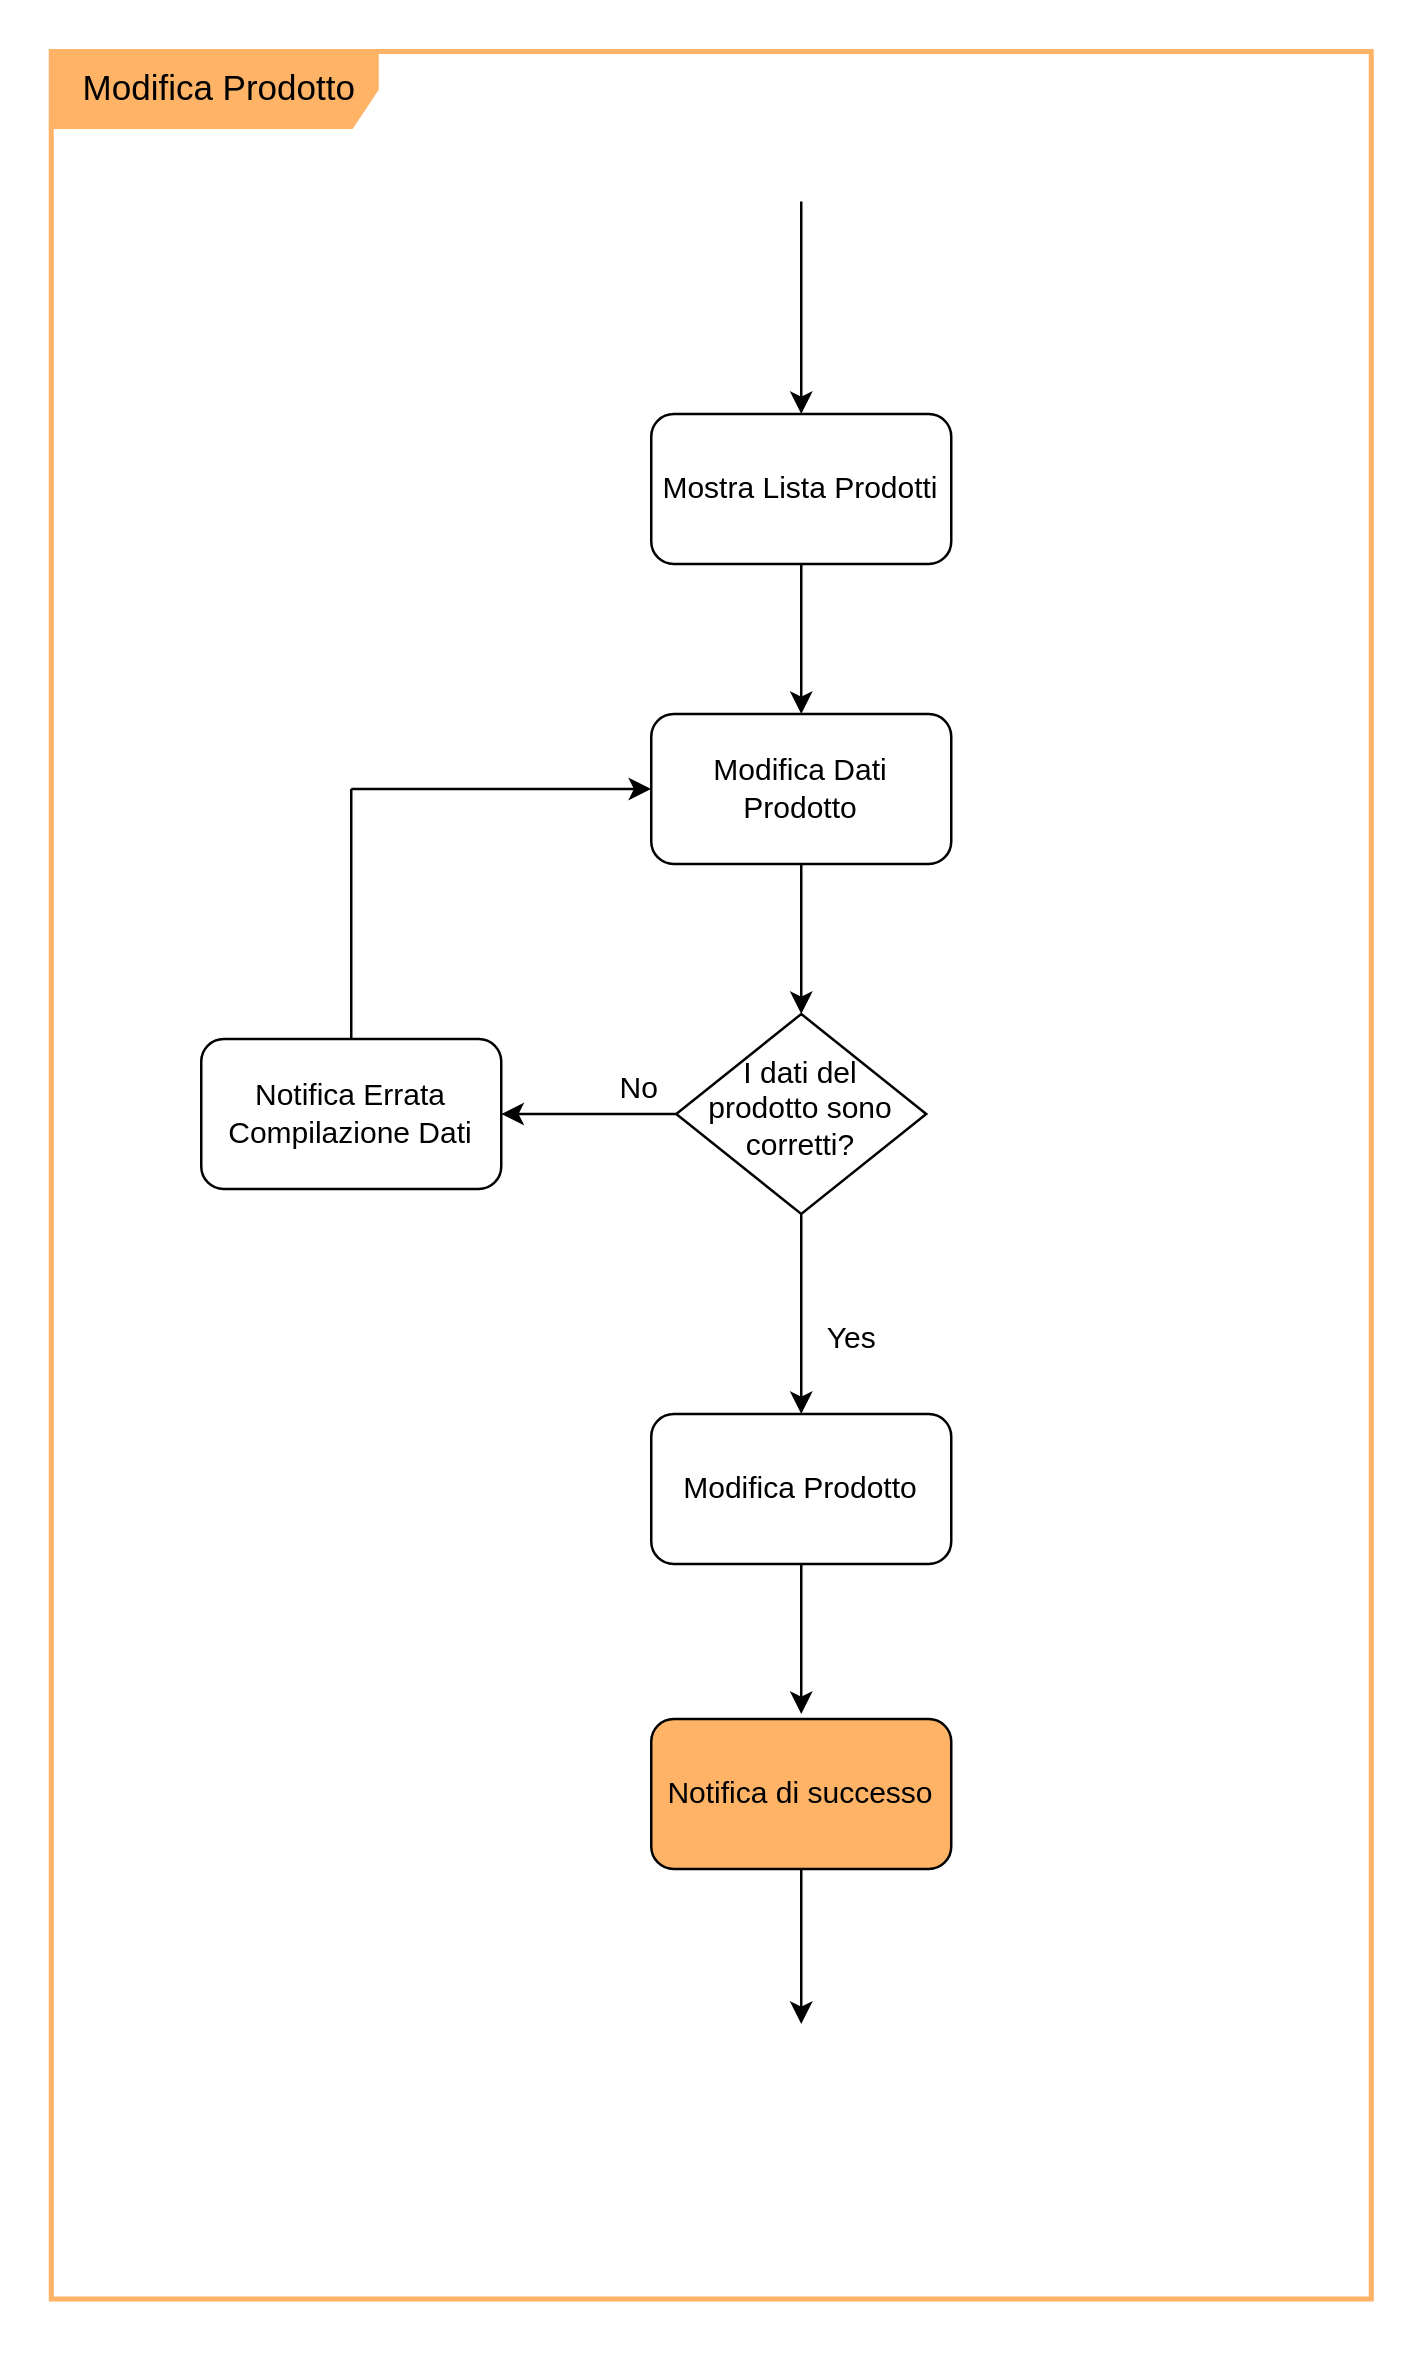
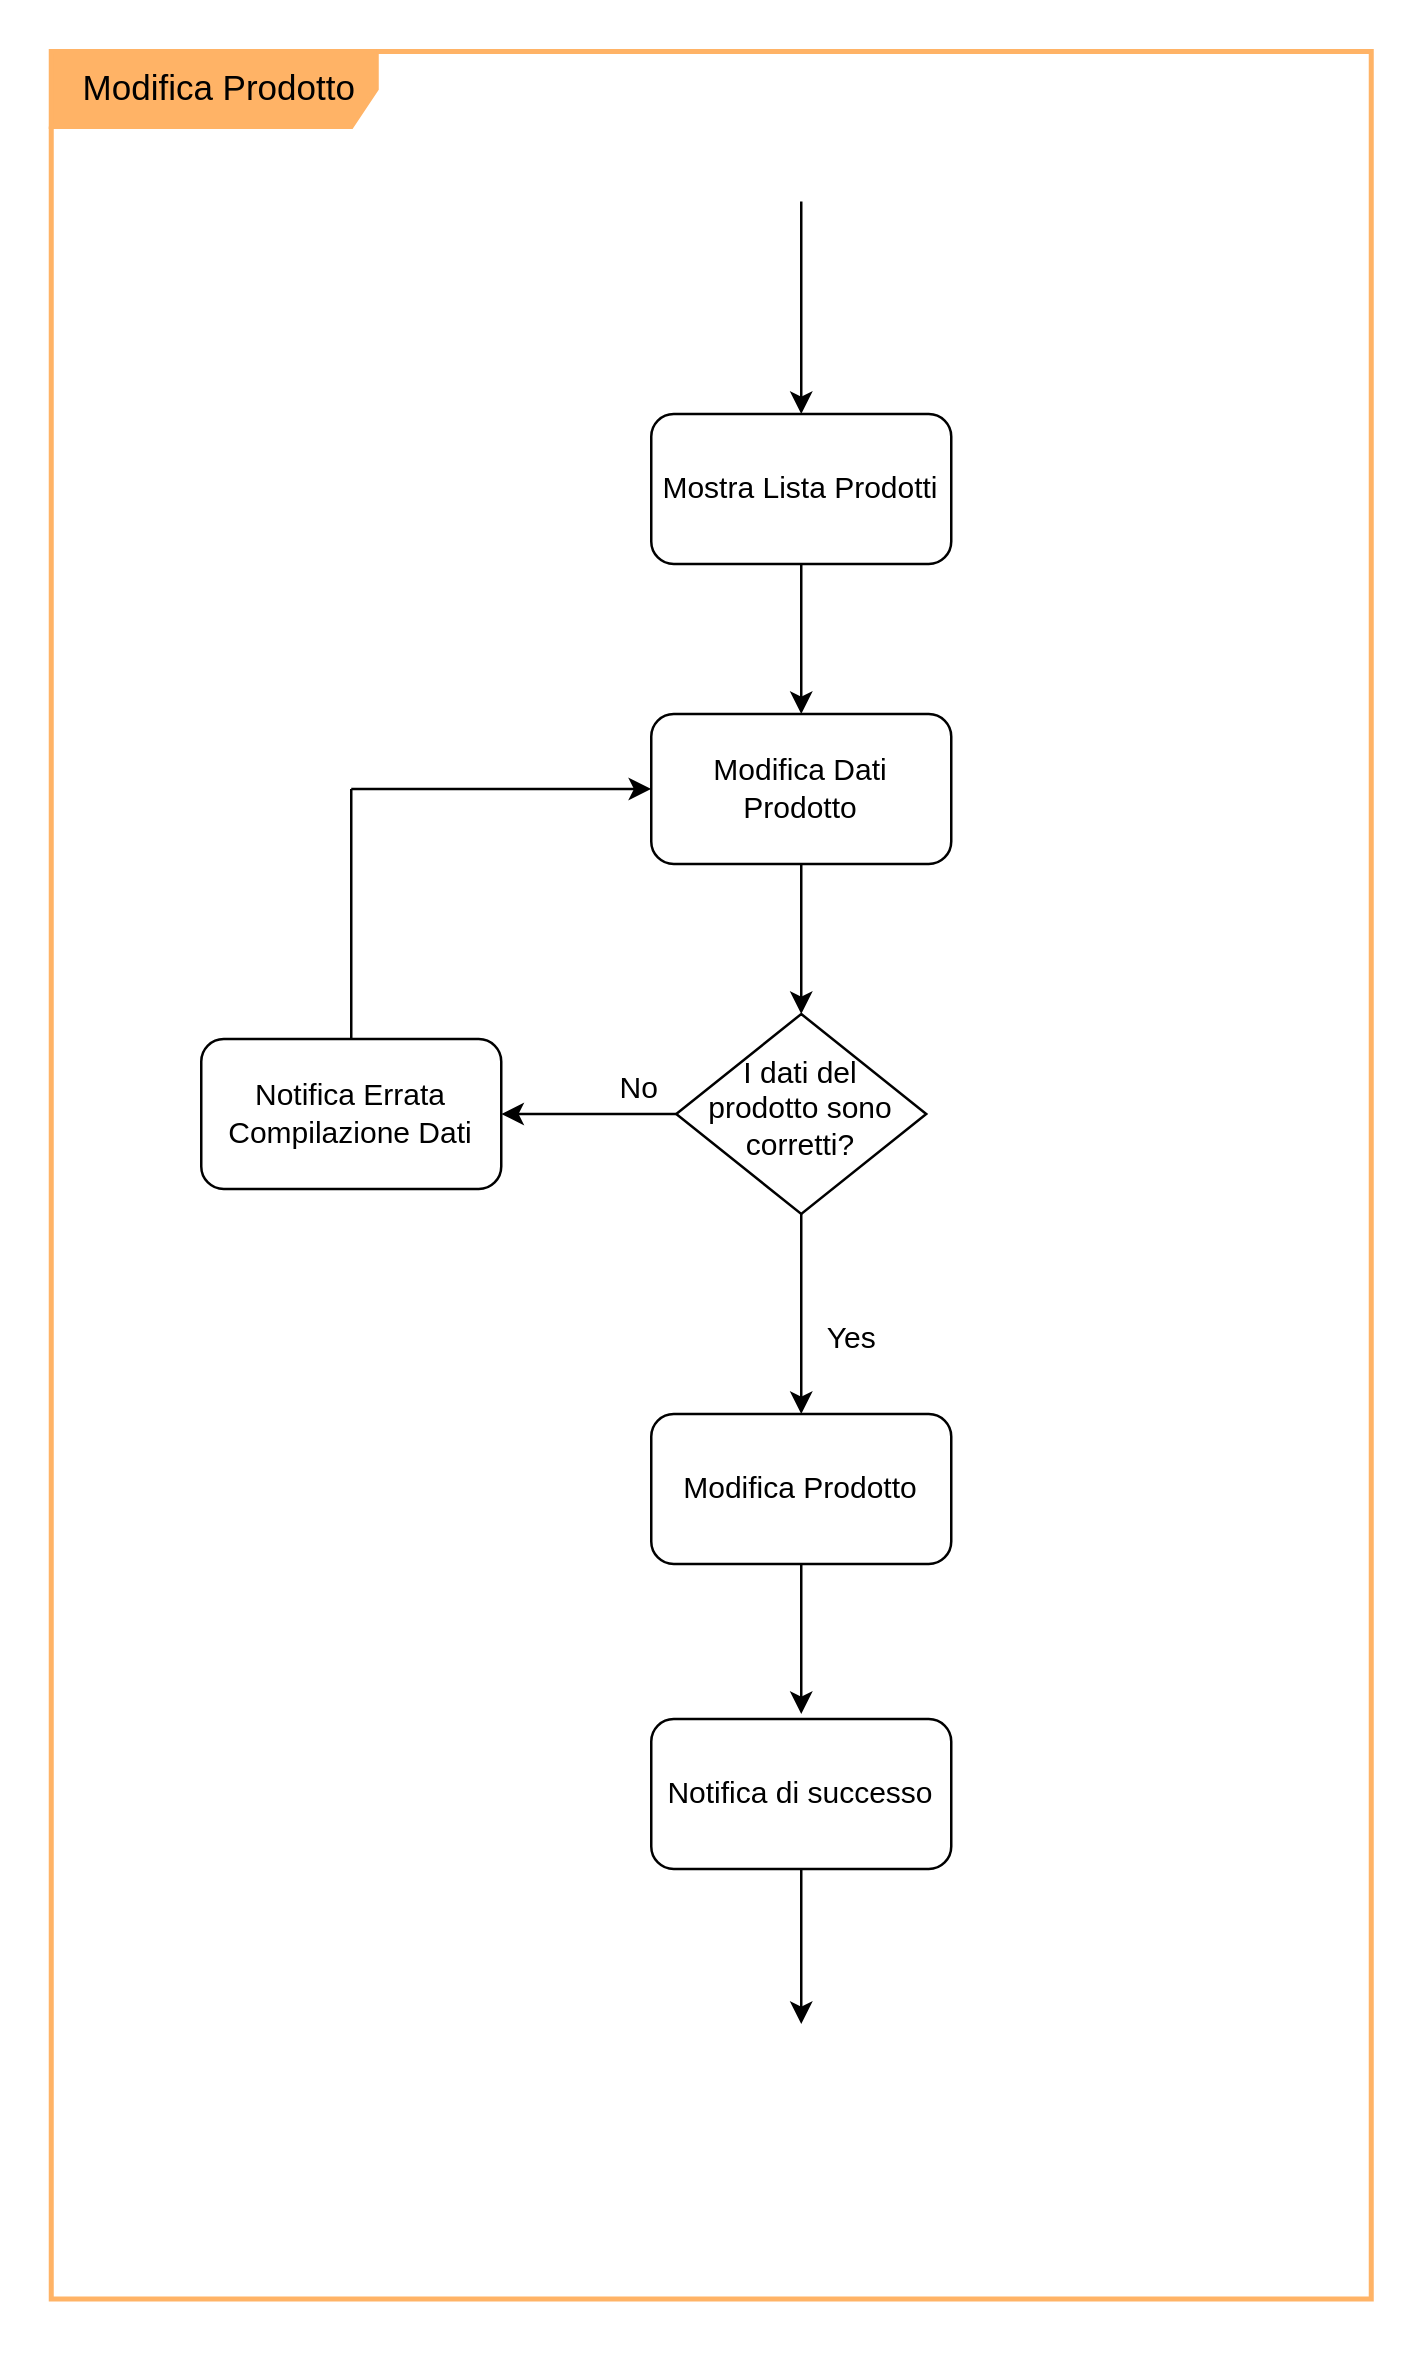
  <mxCell id="0" />
  <mxCell id="1" parent="0" />
  <mxCell id="2" style="edgeStyle=orthogonalEdgeStyle;rounded=0;orthogonalLoop=1;jettySize=auto;html=1;" edge="1" parent="1" source="3"><mxGeometry relative="1" as="geometry"><mxPoint x="320" y="165" as="targetPoint" /></mxGeometry></mxCell>
  <mxCell id="3" value="" style="shape=image;html=1;verticalAlign=top;verticalLabelPosition=bottom;labelBackgroundColor=#ffffff;imageAspect=0;aspect=fixed;image=https://cdn4.iconfinder.com/data/icons/essential-app-2/16/record-round-circle-dot-128.png" vertex="1" parent="1"><mxGeometry x="302.5" y="45" width="35" height="35" as="geometry" /></mxCell>
  <mxCell id="4" style="edgeStyle=orthogonalEdgeStyle;rounded=0;orthogonalLoop=1;jettySize=auto;html=1;" edge="1" parent="1" source="5"><mxGeometry relative="1" as="geometry"><mxPoint x="320" y="285" as="targetPoint" /></mxGeometry></mxCell>
  <mxCell id="5" value="Mostra Lista Prodotti" style="rounded=1;whiteSpace=wrap;html=1;" vertex="1" parent="1"><mxGeometry x="260" y="165" width="120" height="60" as="geometry" /></mxCell>
  <mxCell id="6" style="edgeStyle=orthogonalEdgeStyle;rounded=0;orthogonalLoop=1;jettySize=auto;html=1;" edge="1" parent="1" source="7"><mxGeometry relative="1" as="geometry"><mxPoint x="320" y="405" as="targetPoint" /></mxGeometry></mxCell>
  <mxCell id="7" value="Modifica Dati Prodotto" style="rounded=1;whiteSpace=wrap;html=1;" vertex="1" parent="1"><mxGeometry x="260" y="285" width="120" height="60" as="geometry" /></mxCell>
  <mxCell id="8" style="edgeStyle=orthogonalEdgeStyle;rounded=0;orthogonalLoop=1;jettySize=auto;html=1;" edge="1" parent="1" source="10"><mxGeometry relative="1" as="geometry"><mxPoint x="320" y="565" as="targetPoint" /></mxGeometry></mxCell>
  <mxCell id="9" style="edgeStyle=orthogonalEdgeStyle;rounded=0;orthogonalLoop=1;jettySize=auto;html=1;" edge="1" parent="1" source="10" target="12"><mxGeometry relative="1" as="geometry"><mxPoint x="200" y="445" as="targetPoint" /></mxGeometry></mxCell>
  <mxCell id="10" value="I dati del prodotto sono corretti?" style="rhombus;whiteSpace=wrap;html=1;shadow=0;fontFamily=Helvetica;fontSize=12;align=center;strokeWidth=1;spacing=6;spacingTop=-4;" vertex="1" parent="1"><mxGeometry x="270" y="405" width="100" height="80" as="geometry" /></mxCell>
  <mxCell id="11" value="Yes" style="text;html=1;align=center;verticalAlign=middle;resizable=0;points=[];autosize=1;strokeColor=none;" vertex="1" parent="1"><mxGeometry x="320" y="525" width="40" height="20" as="geometry" /></mxCell>
  <mxCell id="12" value="Notifica Errata Compilazione Dati" style="rounded=1;whiteSpace=wrap;html=1;" vertex="1" parent="1"><mxGeometry x="80" y="415" width="120" height="60" as="geometry" /></mxCell>
  <mxCell id="13" value="" style="endArrow=none;html=1;exitX=0.5;exitY=0;exitDx=0;exitDy=0;" edge="1" parent="1" source="12"><mxGeometry width="50" height="50" relative="1" as="geometry"><mxPoint x="270" y="455" as="sourcePoint" /><mxPoint x="140" y="315" as="targetPoint" /></mxGeometry></mxCell>
  <mxCell id="14" value="" style="endArrow=classic;html=1;entryX=0;entryY=0.5;entryDx=0;entryDy=0;" edge="1" parent="1" target="7"><mxGeometry width="50" height="50" relative="1" as="geometry"><mxPoint x="140" y="315" as="sourcePoint" /><mxPoint x="320" y="405" as="targetPoint" /></mxGeometry></mxCell>
  <mxCell id="15" value="No" style="text;html=1;align=center;verticalAlign=middle;resizable=0;points=[];autosize=1;strokeColor=none;" vertex="1" parent="1"><mxGeometry x="240" y="425" width="30" height="20" as="geometry" /></mxCell>
  <mxCell id="16" style="edgeStyle=orthogonalEdgeStyle;rounded=0;orthogonalLoop=1;jettySize=auto;html=1;" edge="1" parent="1" source="17"><mxGeometry relative="1" as="geometry"><mxPoint x="320" y="685" as="targetPoint" /></mxGeometry></mxCell>
  <mxCell id="17" value="Modifica Prodotto" style="rounded=1;whiteSpace=wrap;html=1;" vertex="1" parent="1"><mxGeometry x="260" y="565" width="120" height="60" as="geometry" /></mxCell>
  <mxCell id="18" value="" style="shape=image;html=1;verticalAlign=top;verticalLabelPosition=bottom;labelBackgroundColor=#ffffff;imageAspect=0;aspect=fixed;image=https://cdn4.iconfinder.com/data/icons/ionicons/512/icon-ios7-circle-filled-128.png" vertex="1" parent="1"><mxGeometry x="295" y="809" width="50" height="50" as="geometry" /></mxCell>
  <mxCell id="19" value="&lt;font style=&quot;font-size: 14px&quot;&gt;Modifica Prodotto&lt;/font&gt;" style="shape=umlFrame;whiteSpace=wrap;html=1;width=130;height=30;boundedLbl=1;verticalAlign=middle;align=center;spacingLeft=5;fillColor=#FFB366;strokeColor=#FFB366;strokeWidth=2;" vertex="1" parent="1"><mxGeometry x="20" y="20" width="528" height="899" as="geometry" /></mxCell>
  <mxCell id="20" style="edgeStyle=orthogonalEdgeStyle;rounded=0;orthogonalLoop=1;jettySize=auto;html=1;" edge="1" parent="1" source="21" target="18"><mxGeometry relative="1" as="geometry" /></mxCell>
- <mxCell id="21" value="Notifica di successo" style="rounded=1;whiteSpace=wrap;html=1;fillColor=#ffb366;" vertex="1" parent="1"><mxGeometry x="260" y="687" width="120" height="60" as="geometry" /></mxCell>
+ <mxCell id="21" value="Notifica di successo" style="rounded=1;whiteSpace=wrap;html=1;" vertex="1" parent="1"><mxGeometry x="260" y="687" width="120" height="60" as="geometry" /></mxCell>
